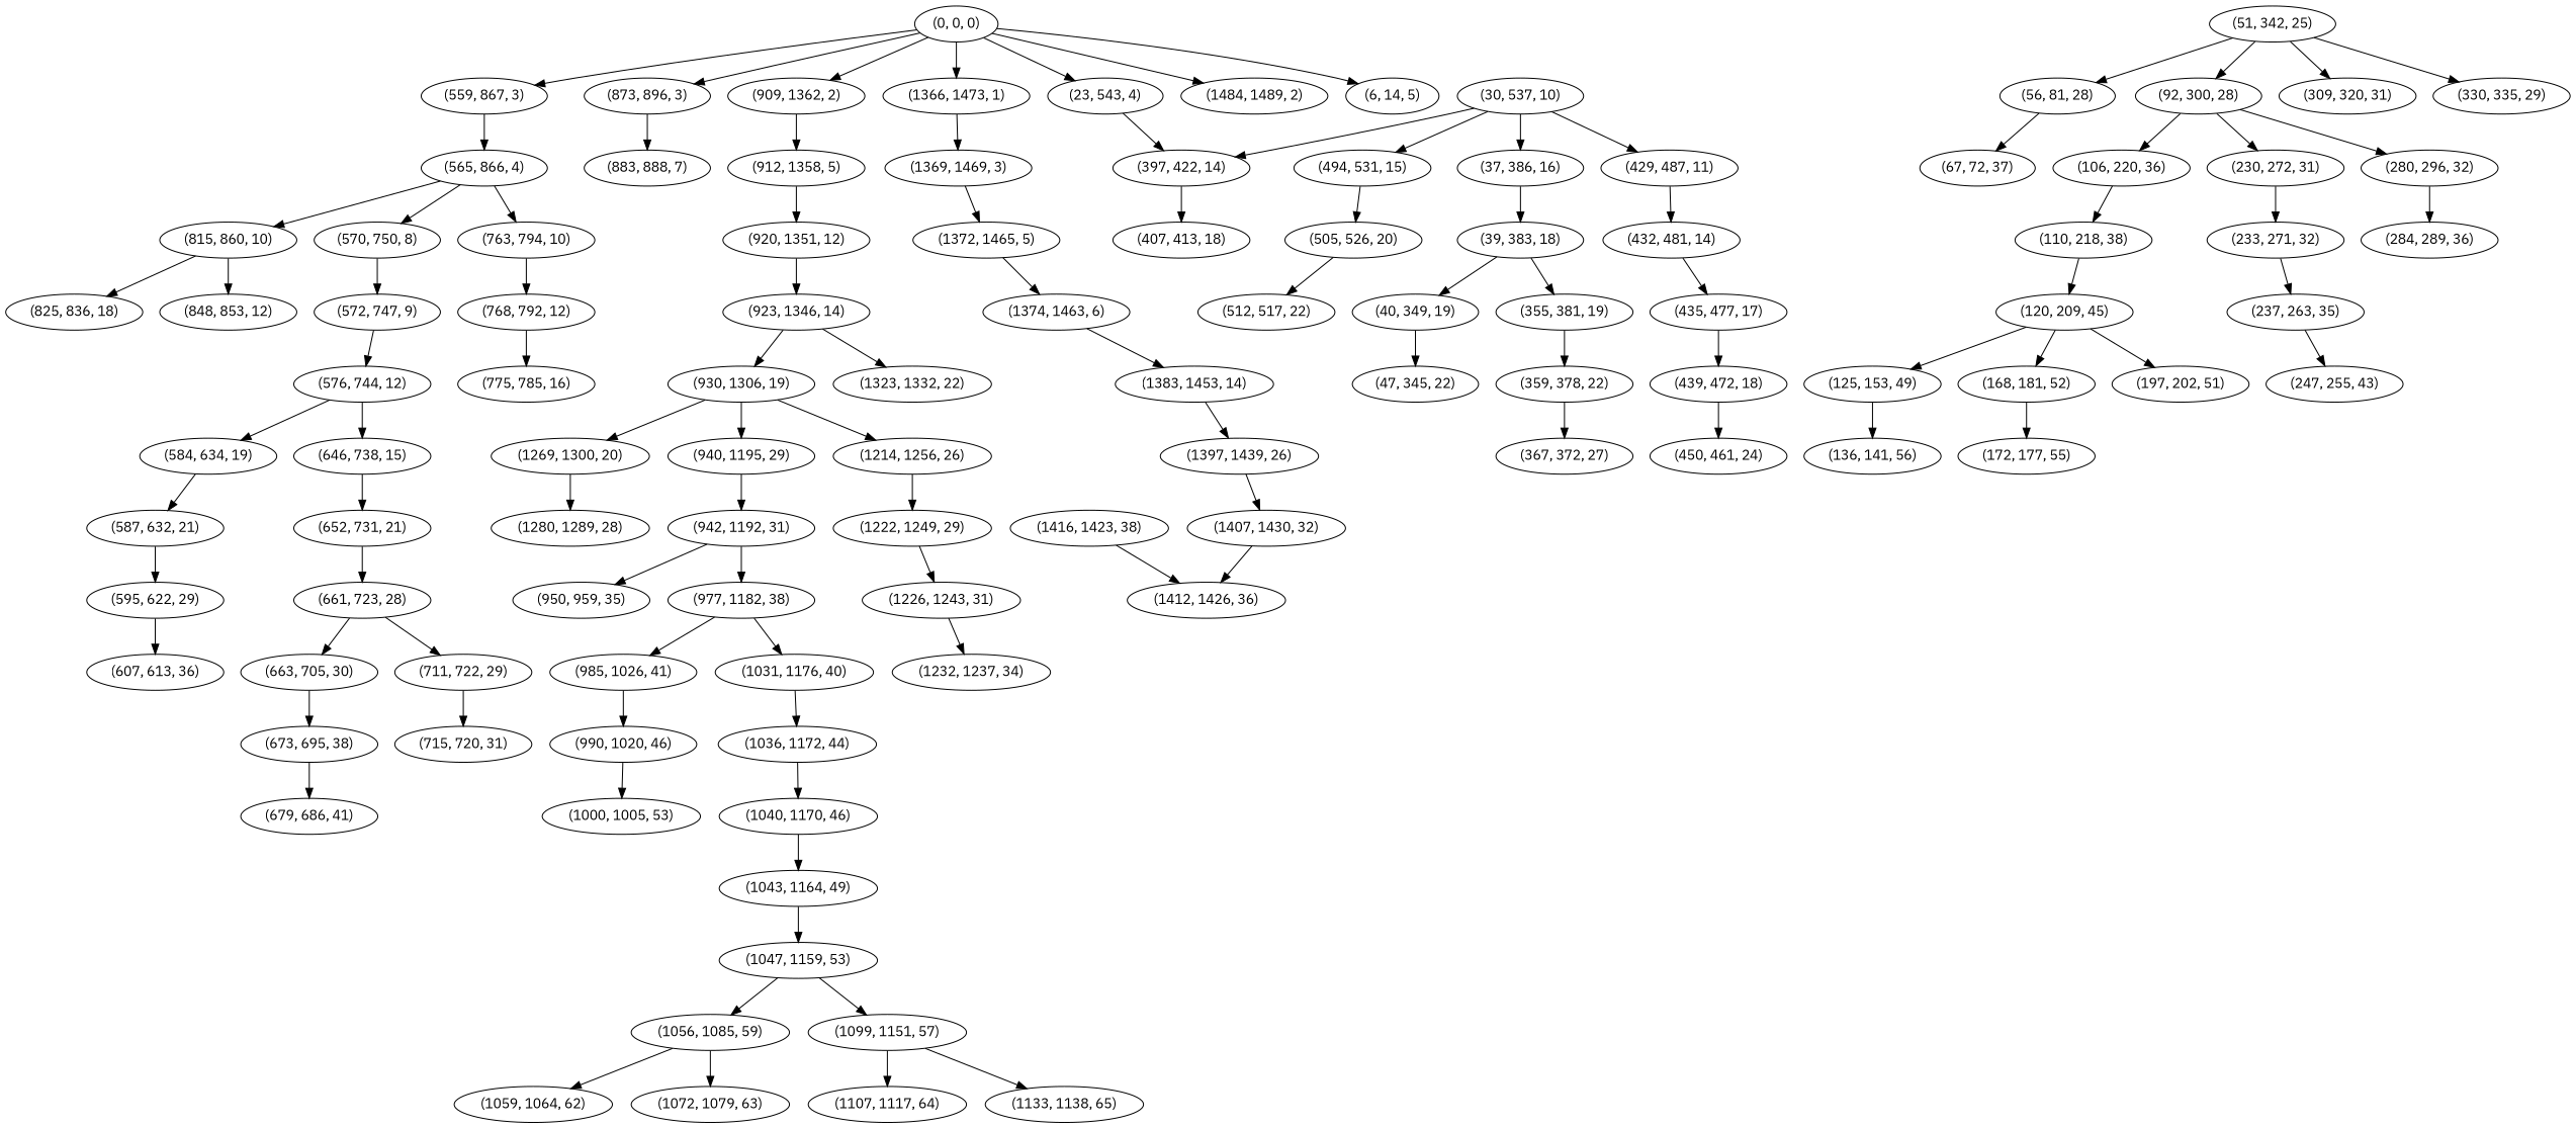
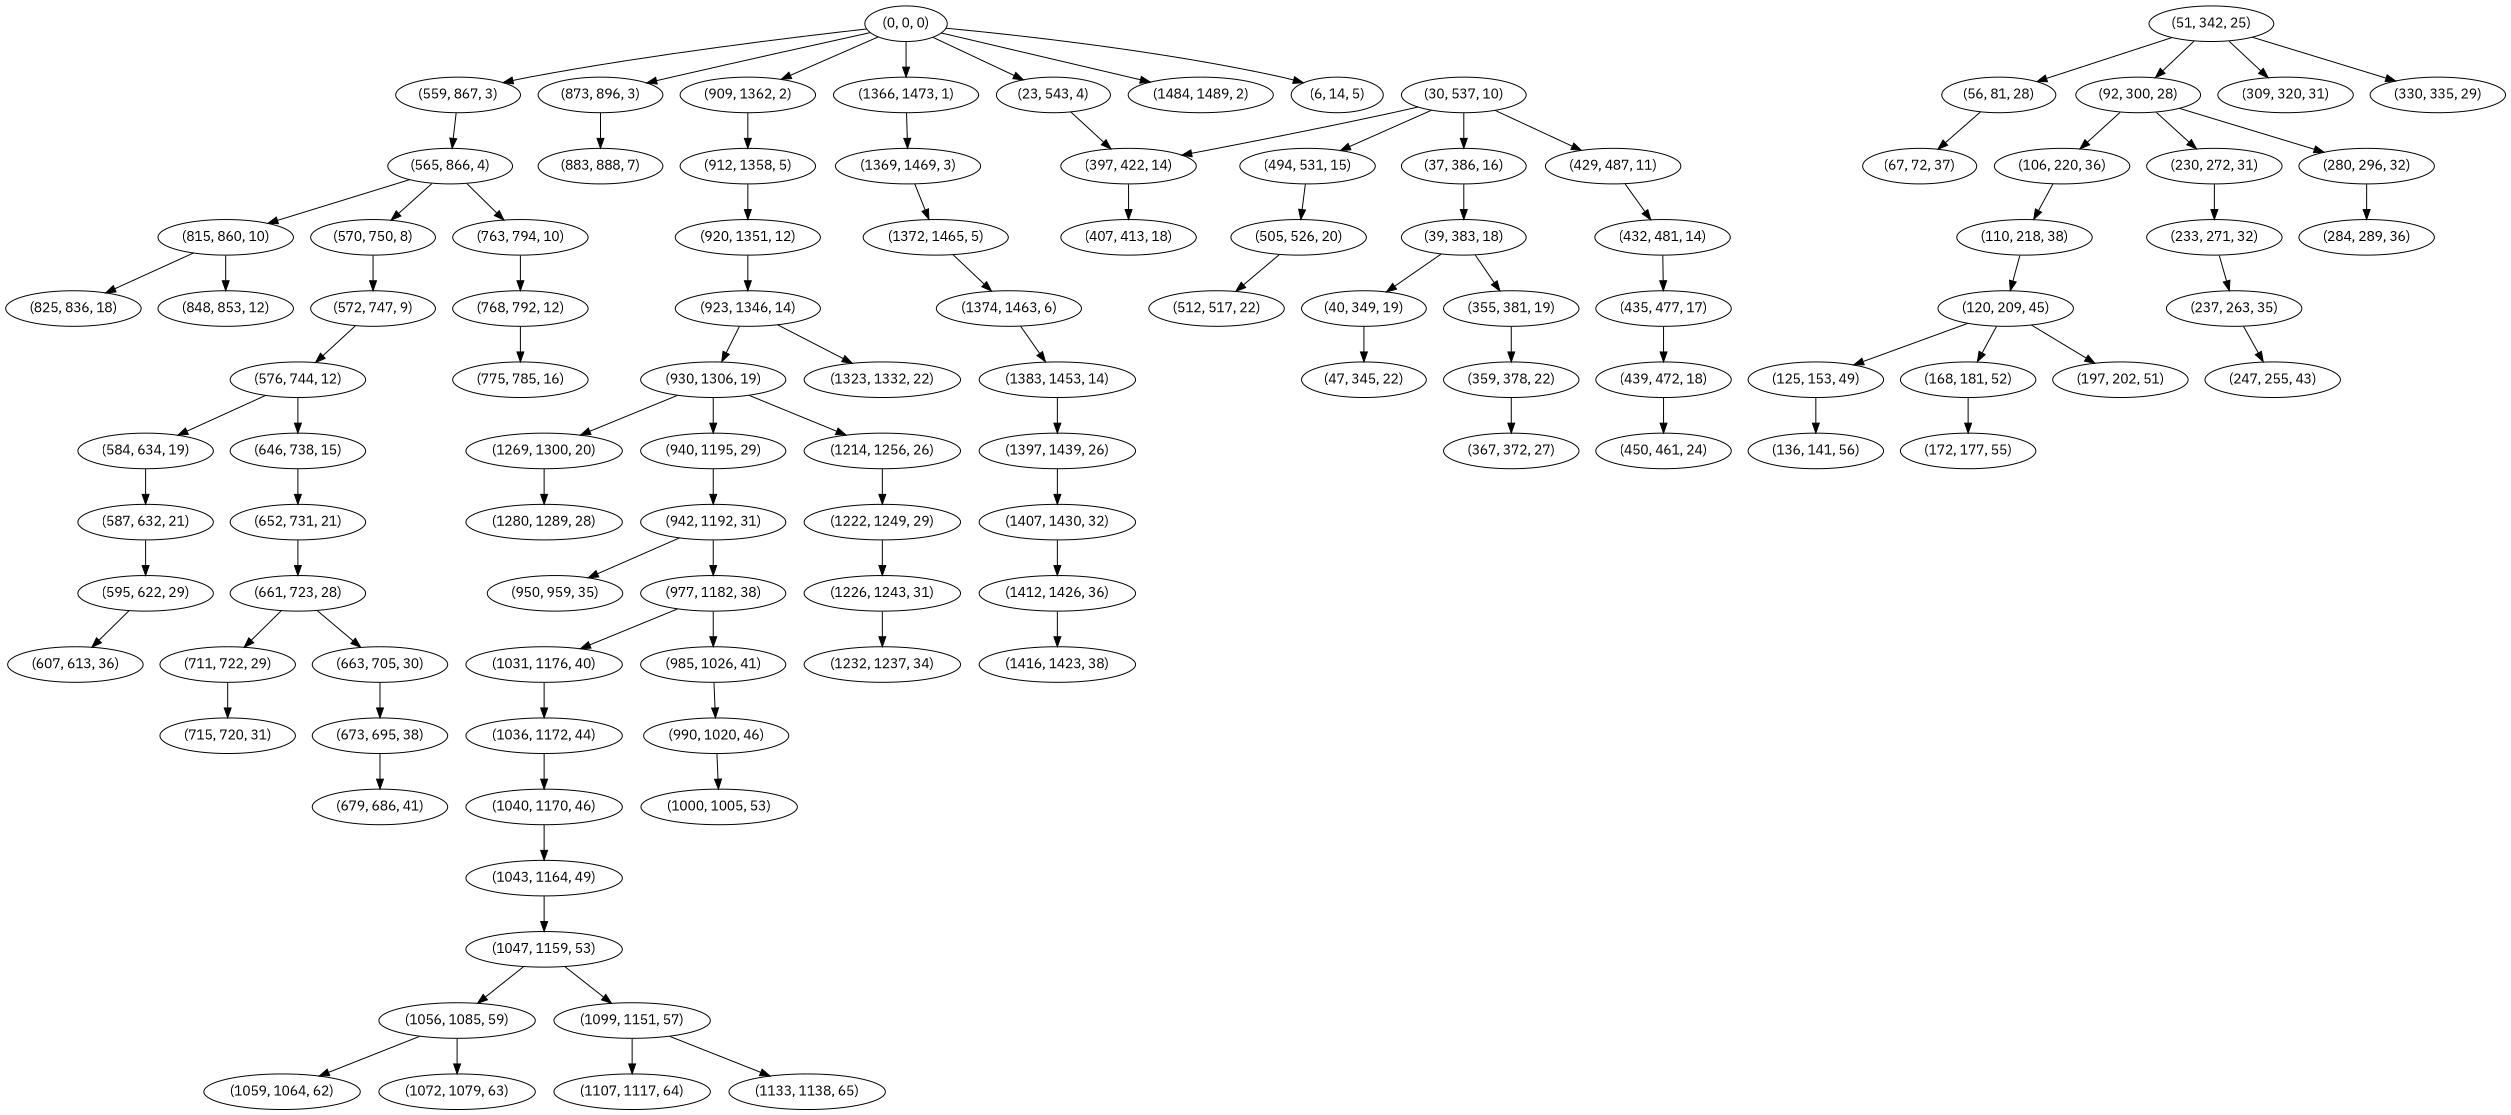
  digraph {
    fontname="IBM Plex Sans"
    node [fontname="IBM Plex Sans"]
    edge [fontname="IBM Plex Sans"]
    "(0, 0, 0)"
    "(6, 14, 5)"
    "(23, 543, 4)"
    "(559, 867, 3)"
    "(873, 896, 3)"
    "(909, 1362, 2)"
    "(1366, 1473, 1)"
    "(1484, 1489, 2)"
    "(397, 422, 14)"
    "(565, 866, 4)"
    "(883, 888, 7)"
    "(912, 1358, 5)"
    "(1369, 1469, 3)"
    "(30, 537, 10)"
    "(37, 386, 16)"
    "(429, 487, 11)"
    "(494, 531, 15)"
    "(39, 383, 18)"
    "(407, 413, 18)"
    "(432, 481, 14)"
    "(505, 526, 20)"
    "(40, 349, 19)"
    "(355, 381, 19)"
    "(47, 345, 22)"
    "(359, 378, 22)"
    "(51, 342, 25)"
    "(56, 81, 28)"
    "(92, 300, 28)"
    "(309, 320, 31)"
    "(330, 335, 29)"
    "(67, 72, 37)"
    "(106, 220, 36)"
    "(230, 272, 31)"
    "(280, 296, 32)"
    "(110, 218, 38)"
    "(233, 271, 32)"
    "(284, 289, 36)"
    "(120, 209, 45)"
    "(125, 153, 49)"
    "(168, 181, 52)"
    "(197, 202, 51)"
    "(136, 141, 56)"
    "(172, 177, 55)"
    "(237, 263, 35)"
    "(247, 255, 43)"
    "(367, 372, 27)"
    "(435, 477, 17)"
    "(439, 472, 18)"
    "(450, 461, 24)"
    "(512, 517, 22)"
    "(570, 750, 8)"
    "(763, 794, 10)"
    "(815, 860, 10)"
    "(572, 747, 9)"
    "(768, 792, 12)"
    "(825, 836, 18)"
    "(848, 853, 12)"
    "(576, 744, 12)"
    "(584, 634, 19)"
    "(646, 738, 15)"
    "(587, 632, 21)"
    "(652, 731, 21)"
    "(595, 622, 29)"
    "(607, 613, 36)"
    "(661, 723, 28)"
    "(663, 705, 30)"
    "(711, 722, 29)"
    "(673, 695, 38)"
    "(715, 720, 31)"
    "(679, 686, 41)"
    "(775, 785, 16)"
    "(920, 1351, 12)"
    "(923, 1346, 14)"
    "(930, 1306, 19)"
    "(1323, 1332, 22)"
    "(940, 1195, 29)"
    "(1214, 1256, 26)"
    "(1269, 1300, 20)"
    "(942, 1192, 31)"
    "(1222, 1249, 29)"
    "(1280, 1289, 28)"
    "(950, 959, 35)"
    "(977, 1182, 38)"
    "(985, 1026, 41)"
    "(1031, 1176, 40)"
    "(990, 1020, 46)"
    "(1036, 1172, 44)"
    "(1000, 1005, 53)"
    "(1040, 1170, 46)"
    "(1043, 1164, 49)"
    "(1047, 1159, 53)"
    "(1056, 1085, 59)"
    "(1099, 1151, 57)"
    "(1059, 1064, 62)"
    "(1072, 1079, 63)"
    "(1107, 1117, 64)"
    "(1133, 1138, 65)"
    "(1226, 1243, 31)"
    "(1232, 1237, 34)"
    "(1372, 1465, 5)"
    "(1374, 1463, 6)"
    "(1383, 1453, 14)"
    "(1397, 1439, 26)"
    "(1407, 1430, 32)"
    "(1412, 1426, 36)"
    "(1416, 1423, 38)"
    "(0, 0, 0)" -> "(6, 14, 5)"
    "(0, 0, 0)" -> "(23, 543, 4)"
    "(0, 0, 0)" -> "(559, 867, 3)"
    "(0, 0, 0)" -> "(873, 896, 3)"
    "(0, 0, 0)" -> "(909, 1362, 2)"
    "(0, 0, 0)" -> "(1366, 1473, 1)"
    "(0, 0, 0)" -> "(1484, 1489, 2)"
    "(23, 543, 4)" -> "(397, 422, 14)"
    "(559, 867, 3)" -> "(565, 866, 4)"
    "(873, 896, 3)" -> "(883, 888, 7)"
    "(909, 1362, 2)" -> "(912, 1358, 5)"
    "(1366, 1473, 1)" -> "(1369, 1469, 3)"
    "(397, 422, 14)" -> "(407, 413, 18)"
    "(565, 866, 4)" -> "(570, 750, 8)"
    "(565, 866, 4)" -> "(763, 794, 10)"
    "(565, 866, 4)" -> "(815, 860, 10)"
    "(912, 1358, 5)" -> "(920, 1351, 12)"
    "(1369, 1469, 3)" -> "(1372, 1465, 5)"
    "(30, 537, 10)" -> "(397, 422, 14)"
    "(30, 537, 10)" -> "(37, 386, 16)"
    "(30, 537, 10)" -> "(429, 487, 11)"
    "(30, 537, 10)" -> "(494, 531, 15)"
    "(37, 386, 16)" -> "(39, 383, 18)"
    "(429, 487, 11)" -> "(432, 481, 14)"
    "(494, 531, 15)" -> "(505, 526, 20)"
    "(39, 383, 18)" -> "(40, 349, 19)"
    "(39, 383, 18)" -> "(355, 381, 19)"
    "(432, 481, 14)" -> "(435, 477, 17)"
    "(505, 526, 20)" -> "(512, 517, 22)"
    "(40, 349, 19)" -> "(47, 345, 22)"
    "(355, 381, 19)" -> "(359, 378, 22)"
    "(359, 378, 22)" -> "(367, 372, 27)"
    "(51, 342, 25)" -> "(56, 81, 28)"
    "(51, 342, 25)" -> "(92, 300, 28)"
    "(51, 342, 25)" -> "(309, 320, 31)"
    "(51, 342, 25)" -> "(330, 335, 29)"
    "(56, 81, 28)" -> "(67, 72, 37)"
    "(92, 300, 28)" -> "(106, 220, 36)"
    "(92, 300, 28)" -> "(230, 272, 31)"
    "(92, 300, 28)" -> "(280, 296, 32)"
    "(106, 220, 36)" -> "(110, 218, 38)"
    "(230, 272, 31)" -> "(233, 271, 32)"
    "(280, 296, 32)" -> "(284, 289, 36)"
    "(110, 218, 38)" -> "(120, 209, 45)"
    "(233, 271, 32)" -> "(237, 263, 35)"
    "(120, 209, 45)" -> "(125, 153, 49)"
    "(120, 209, 45)" -> "(168, 181, 52)"
    "(120, 209, 45)" -> "(197, 202, 51)"
    "(125, 153, 49)" -> "(136, 141, 56)"
    "(168, 181, 52)" -> "(172, 177, 55)"
    "(237, 263, 35)" -> "(247, 255, 43)"
    "(435, 477, 17)" -> "(439, 472, 18)"
    "(439, 472, 18)" -> "(450, 461, 24)"
    "(570, 750, 8)" -> "(572, 747, 9)"
    "(763, 794, 10)" -> "(768, 792, 12)"
    "(815, 860, 10)" -> "(825, 836, 18)"
    "(815, 860, 10)" -> "(848, 853, 12)"
    "(572, 747, 9)" -> "(576, 744, 12)"
    "(768, 792, 12)" -> "(775, 785, 16)"
    "(576, 744, 12)" -> "(584, 634, 19)"
    "(576, 744, 12)" -> "(646, 738, 15)"
    "(584, 634, 19)" -> "(587, 632, 21)"
    "(646, 738, 15)" -> "(652, 731, 21)"
    "(587, 632, 21)" -> "(595, 622, 29)"
    "(652, 731, 21)" -> "(661, 723, 28)"
    "(595, 622, 29)" -> "(607, 613, 36)"
    "(661, 723, 28)" -> "(663, 705, 30)"
    "(661, 723, 28)" -> "(711, 722, 29)"
    "(663, 705, 30)" -> "(673, 695, 38)"
    "(711, 722, 29)" -> "(715, 720, 31)"
    "(673, 695, 38)" -> "(679, 686, 41)"
    "(920, 1351, 12)" -> "(923, 1346, 14)"
    "(923, 1346, 14)" -> "(930, 1306, 19)"
    "(923, 1346, 14)" -> "(1323, 1332, 22)"
    "(930, 1306, 19)" -> "(940, 1195, 29)"
    "(930, 1306, 19)" -> "(1214, 1256, 26)"
    "(930, 1306, 19)" -> "(1269, 1300, 20)"
    "(940, 1195, 29)" -> "(942, 1192, 31)"
    "(1214, 1256, 26)" -> "(1222, 1249, 29)"
    "(1269, 1300, 20)" -> "(1280, 1289, 28)"
    "(942, 1192, 31)" -> "(950, 959, 35)"
    "(942, 1192, 31)" -> "(977, 1182, 38)"
    "(1222, 1249, 29)" -> "(1226, 1243, 31)"
    "(977, 1182, 38)" -> "(985, 1026, 41)"
    "(977, 1182, 38)" -> "(1031, 1176, 40)"
    "(985, 1026, 41)" -> "(990, 1020, 46)"
    "(1031, 1176, 40)" -> "(1036, 1172, 44)"
    "(990, 1020, 46)" -> "(1000, 1005, 53)"
    "(1036, 1172, 44)" -> "(1040, 1170, 46)"
    "(1040, 1170, 46)" -> "(1043, 1164, 49)"
    "(1043, 1164, 49)" -> "(1047, 1159, 53)"
    "(1047, 1159, 53)" -> "(1056, 1085, 59)"
    "(1047, 1159, 53)" -> "(1099, 1151, 57)"
    "(1056, 1085, 59)" -> "(1059, 1064, 62)"
    "(1056, 1085, 59)" -> "(1072, 1079, 63)"
    "(1099, 1151, 57)" -> "(1107, 1117, 64)"
    "(1099, 1151, 57)" -> "(1133, 1138, 65)"
    "(1226, 1243, 31)" -> "(1232, 1237, 34)"
    "(1372, 1465, 5)" -> "(1374, 1463, 6)"
    "(1374, 1463, 6)" -> "(1383, 1453, 14)"
    "(1383, 1453, 14)" -> "(1397, 1439, 26)"
    "(1397, 1439, 26)" -> "(1407, 1430, 32)"
    "(1407, 1430, 32)" -> "(1412, 1426, 36)"
-   "(1416, 1423, 38)" -> "(1412, 1426, 36)"
+   "(1412, 1426, 36)" -> "(1416, 1423, 38)"
  }
